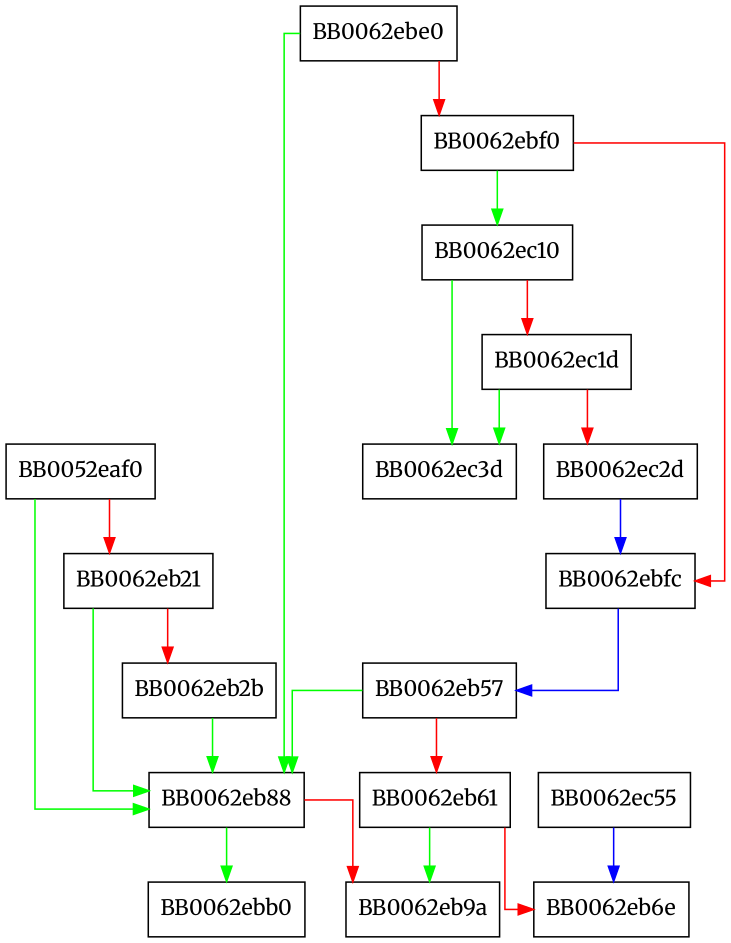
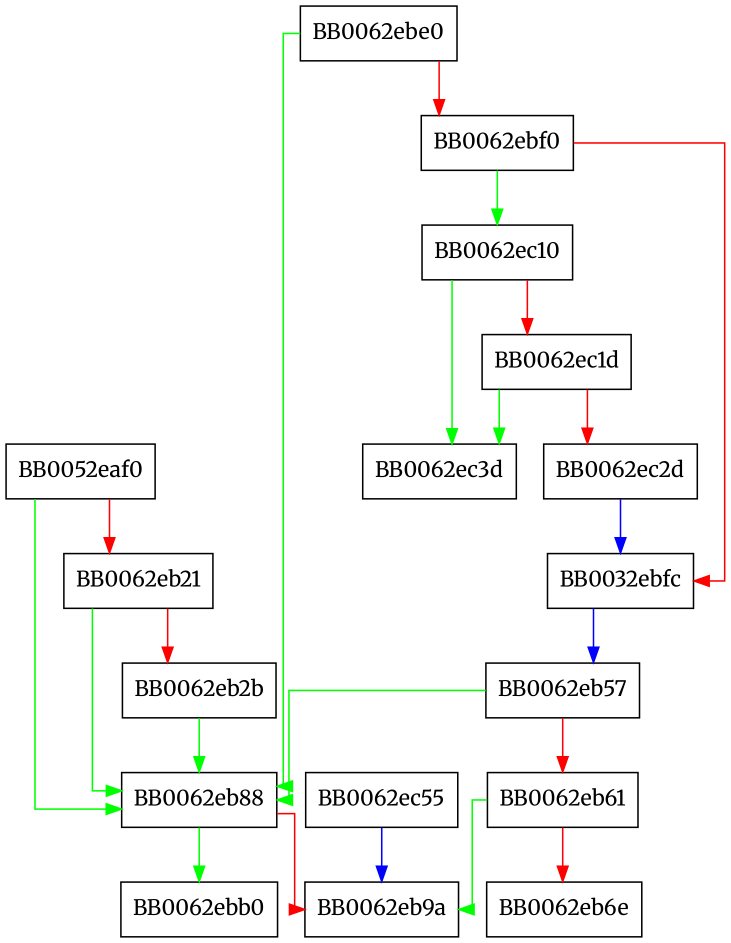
  digraph {
    fontname=Merriweather
    splines=ortho
    node [fontname=Merriweather shape=box]
    edge [color=green fontname=Merriweather]
    n1 [label=BB0052eaf0]
    BB0062eb88
    BB0062eb21
    BB0062ebb0
    BB0062eb9a
    BB0062eb2b
    BB0062ebe0
    BB0062ebf0
    BB0062eb57
    BB0062eb61
    BB0062ec10
-   BB0062ebfc
+   BB0062ebfc [label=BB0032ebfc]
    BB0062eb6e
    BB0062ec55
    BB0062ec3d
    BB0062ec1d
    BB0062ec2d
    n1 -> BB0062eb88
    n1 -> BB0062eb21 [color=red]
    BB0062eb88 -> BB0062ebb0
    BB0062eb88 -> BB0062eb9a [color=red]
    BB0062eb21 -> BB0062eb88
    BB0062eb21 -> BB0062eb2b [color=red]
    BB0062eb2b -> BB0062eb88
    BB0062ebe0 -> BB0062eb88
    BB0062ebe0 -> BB0062ebf0 [color=red]
    BB0062ebf0 -> BB0062ec10
    BB0062ebf0 -> BB0062ebfc [color=red]
    BB0062eb57 -> BB0062eb88
    BB0062eb57 -> BB0062eb61 [color=red]
    BB0062eb61 -> BB0062eb9a
    BB0062eb61 -> BB0062eb6e [color=red]
    BB0062ec10 -> BB0062ec3d
    BB0062ec10 -> BB0062ec1d [color=red]
    BB0062ebfc -> BB0062eb57 [color=blue]
-   BB0062ec55 -> BB0062eb6e [color=blue]
+   BB0062ec55 -> BB0062eb9a [color=blue]
    BB0062ec1d -> BB0062ec3d
    BB0062ec1d -> BB0062ec2d [color=red]
    BB0062ec2d -> BB0062ebfc [color=blue]
  }
